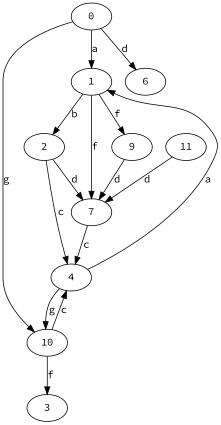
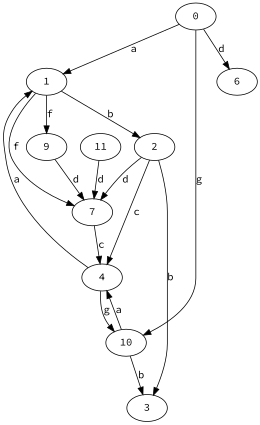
  strict digraph {
    fontname="Source Code Pro"
    node [fontname="Source Code Pro"]
    edge [fontname="Source Code Pro"]
    0
    1
    6
    10
    2
    7
    9
    3
    4
    11
    0 -> 1 [label=a]
    0 -> 6 [label=d]
    0 -> 10 [label=g]
    1 -> 2 [label=b]
    1 -> 7 [label=f]
    1 -> 9 [label=f]
-   10 -> 3 [label=f]
-   10 -> 4 [label=c]
+   10 -> 3 [label=b]
+   10 -> 4 [label=a]
    2 -> 7 [label=d]
+   2 -> 3 [label=b]
    2 -> 4 [label=c]
    7 -> 4 [label=c]
    9 -> 7 [label=d]
    4 -> 1 [label=a]
    4 -> 10 [label=g]
    11 -> 7 [label=d]
  }
